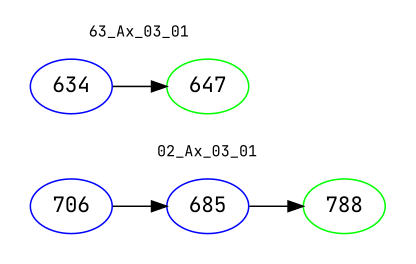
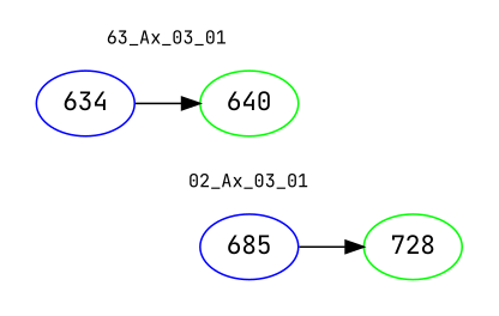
  digraph {
    fontname="JetBrains Mono"
    rankdir=LR
    node [color=blue fontname="JetBrains Mono"]
    edge [color=black fontname="JetBrains Mono"]
-   n1 [label=706]
    n2 [label=685]
-   n3 [color=green label=788]
+   n3 [color=green label=728]
    n4 [label=634]
-   n5 [color=green label=647]
+   n5 [color=green label=640]
    subgraph cluster_1 {
      color=white
      fontsize=10
      label="02_Ax_03_01"
-     n1
      n2
      n3
    }
    subgraph cluster_2 {
      color=white
      fontsize=10
      label="63_Ax_03_01"
      n4
      n5
    }
-   n1 -> n2
    n2 -> n3
    n4 -> n5
  }
